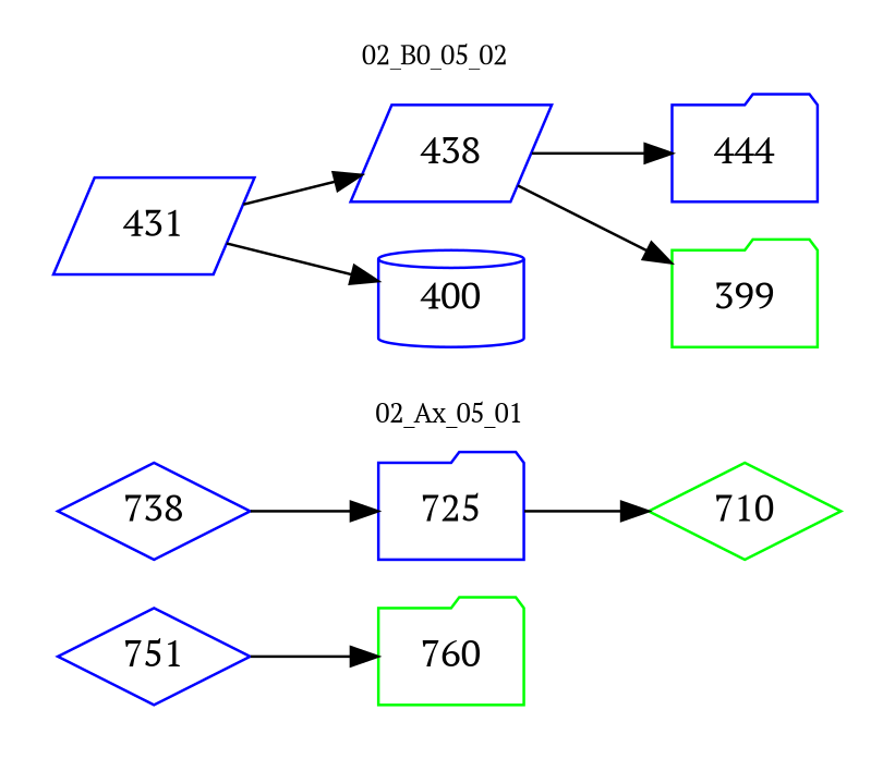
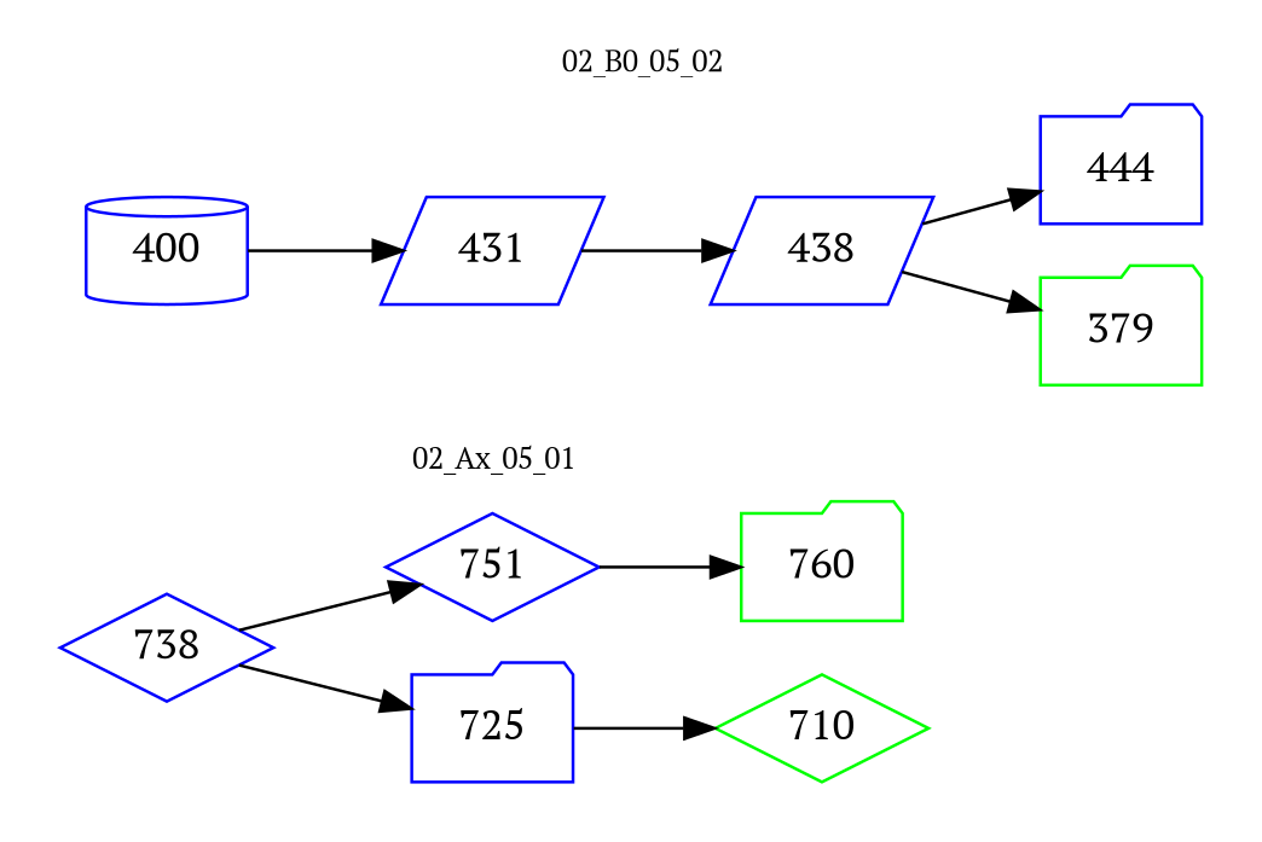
  digraph {
    fontname="PT Serif"
    rankdir=LR
    node [color=blue fontname="PT Serif" shape=folder]
    edge [color=black fontname="PT Serif"]
    n1 [label=738 shape=diamond]
    n2 [label=725]
    n3 [label=751 shape=diamond]
    n4 [color=green label=710 shape=diamond]
    n5 [color=green label=760]
    n6 [label=431 shape=parallelogram]
    n7 [label=400 shape=cylinder]
    n8 [label=438 shape=parallelogram]
-   n9 [color=green label=399]
+   n9 [color=green label=379]
    n10 [label=444]
    subgraph cluster_1 {
      color=white
      fontsize=10
      label="02_Ax_05_01"
      n1
      n2
      n3
      n4
      n5
    }
    subgraph cluster_2 {
      color=white
      fontsize=10
      label="02_B0_05_02"
      n6
      n7
      n8
      n9
      n10
    }
    n1 -> n2
+   n1 -> n3
    n2 -> n4
    n3 -> n5
-   n6 -> n7
+   n7 -> n6
    n6 -> n8
    n8 -> n9
    n8 -> n10
  }
